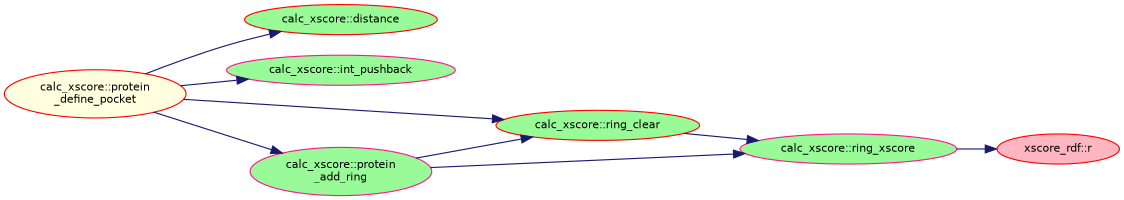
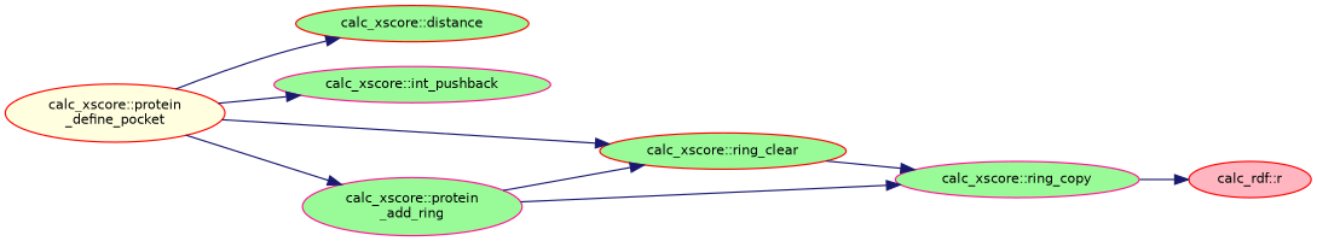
  digraph {
    rankdir=LR
    node [color=red fillcolor=palegreen fontname=Helvetica fontsize=10 shape=ellipse style=filled]
    edge [color=midnightblue fontname=Helvetica fontsize=10 labelfontname=Helvetica labelfontsize=10 style=solid]
    n1 [fillcolor=lightyellow fontcolor=black height=0.2 label="calc_xscore::protein\l_define_pocket" width=0.4]
    n2 [height=0.2 label="calc_xscore::distance" width=0.4]
    n3 [color=deeppink height=0.2 label="calc_xscore::int_pushback" width=0.4]
    n4 [color=deeppink height=0.2 label="calc_xscore::protein\l_add_ring" width=0.4]
    n5 [height=0.2 label="calc_xscore::ring_clear" width=0.4]
-   n6 [color=deeppink height=0.2 label="calc_xscore::ring_xscore" width=0.4]
-   n7 [fillcolor=lightpink height=0.2 label="xscore_rdf::r" width=0.4]
+   n6 [color=deeppink height=0.2 label="calc_xscore::ring_copy" width=0.4]
+   n7 [fillcolor=lightpink height=0.2 label="calc_rdf::r" width=0.4]
    n1 -> n2
    n1 -> n3
    n1 -> n4
    n1 -> n5
    n4 -> n5
    n4 -> n6
    n5 -> n6
    n6 -> n7
  }
